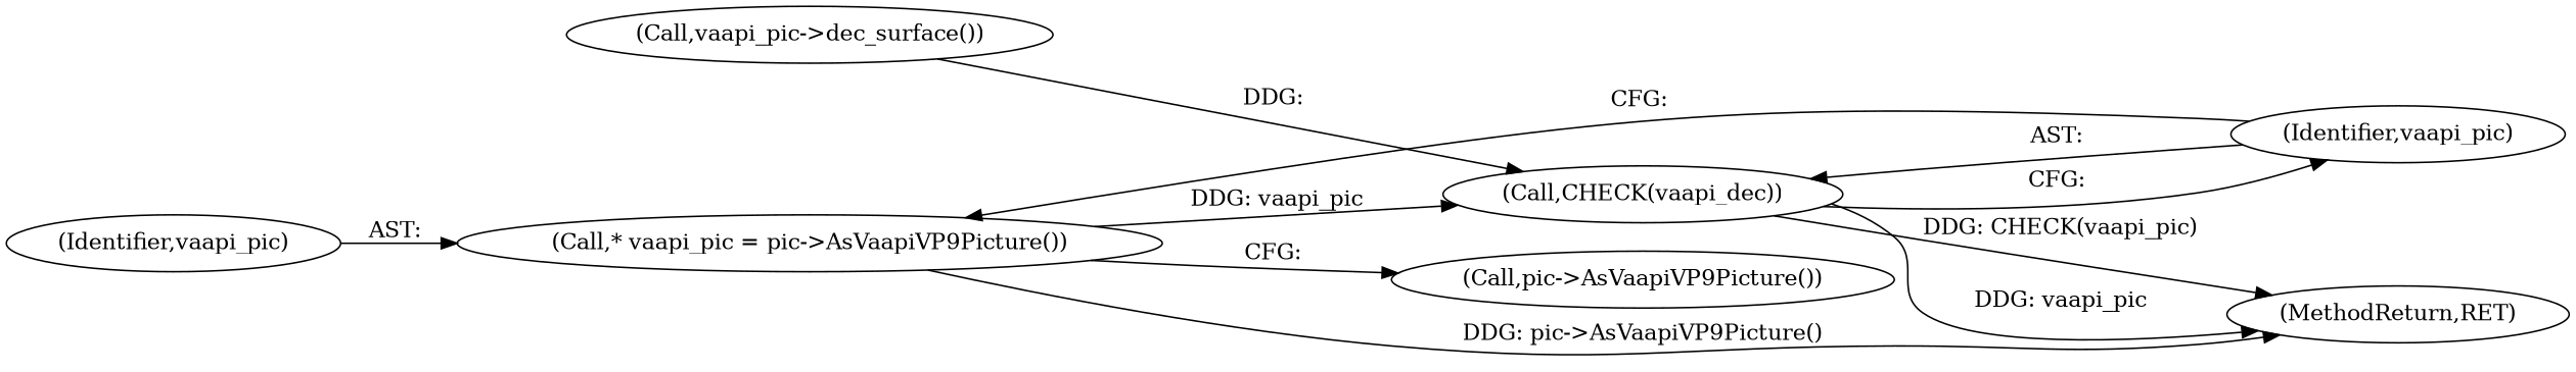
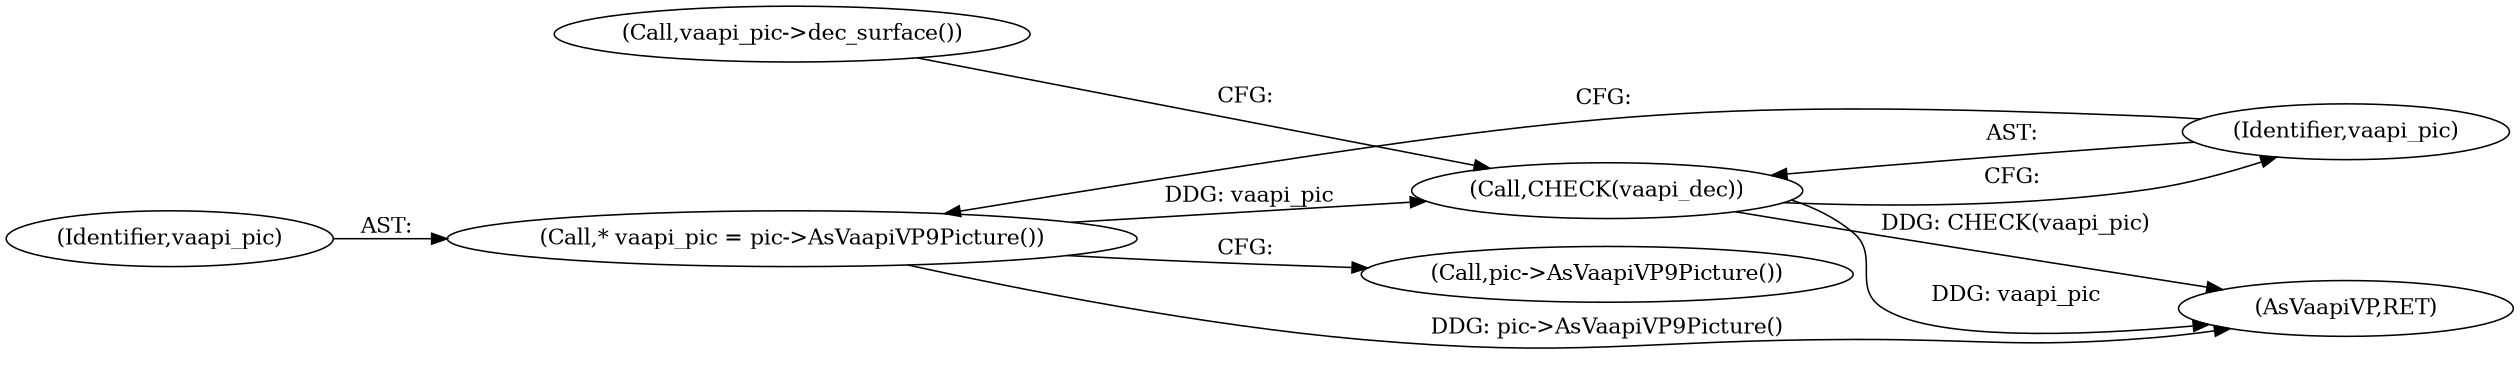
  digraph {
    rankdir=LR
    n1 [label="(Call,* vaapi_pic = pic->AsVaapiVP9Picture())"]
    n2 [label="(Call,CHECK(vaapi_dec))"]
-   n3 [label="(MethodReturn,RET)"]
+   n3 [label="(AsVaapiVP,RET)"]
    n4 [label="(Call,pic->AsVaapiVP9Picture())"]
    n5 [label="(Identifier,vaapi_pic)"]
    n6 [label="(Call,vaapi_pic->dec_surface())"]
    n7 [label="(Identifier,vaapi_pic)"]
    n1 -> n2 [label="DDG: vaapi_pic"]
    n1 -> n3 [label="DDG: pic->AsVaapiVP9Picture()"]
    n1 -> n4 [label="CFG: "]
    n2 -> n3 [label="DDG: vaapi_pic"]
    n2 -> n3 [label="DDG: CHECK(vaapi_pic)"]
    n2 -> n5 [label="CFG: "]
    n5 -> n1 [label="CFG: "]
    n5 -> n2 [label="AST: "]
-   n6 -> n2 [label="DDG: "]
+   n6 -> n2 [label="CFG: "]
    n7 -> n1 [label="AST: "]
  }
